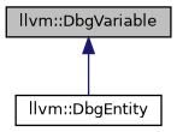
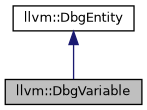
  digraph {
    node [color=black fontname=Helvetica fontsize=10 shape=record]
    n1 [fillcolor=grey75 fontcolor=black height=0.2 label="llvm::DbgVariable" style=filled width=0.4]
    n2 [height=0.2 label="llvm::DbgEntity" width=0.4]
-   n1 -> n2 [color=midnightblue dir=back fontname=Helvetica fontsize=10 labelfontname=Helvetica labelfontsize=10 style=solid]
+   n2 -> n1 [color=midnightblue dir=back fontname=Helvetica fontsize=10 labelfontname=Helvetica labelfontsize=10 style=solid]
  }
